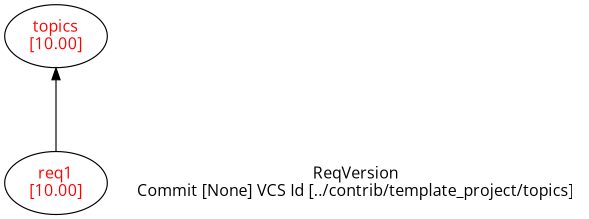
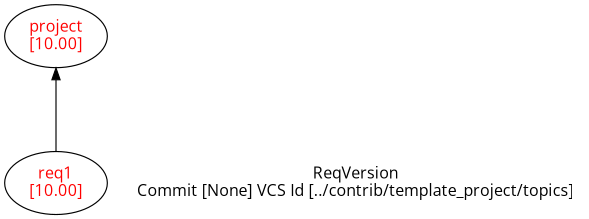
  digraph {
    mclimit=10.0
    nslimit=10.0
    rankdir=BT
    ranksep=1
    fontname="Open Sans"
    node [fontcolor=red fontname="Open Sans"]
-   n1 [label="topics\n[10.00]"]
+   n1 [label="project\n[10.00]"]
    n2 [label="req1\n[10.00]"]
    n3 [label="ReqVersion\nCommit [None] VCS Id [../contrib/template_project/topics]" shape=plaintext fontcolor=""]
    n2 -> n1 [fontname="Open Sans"]
  }
